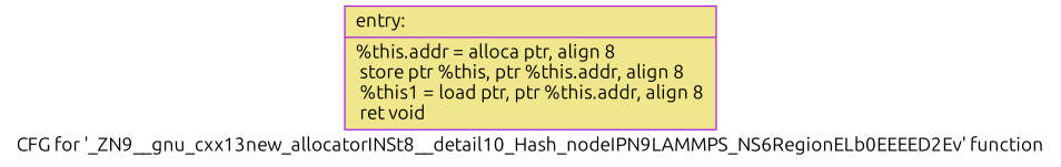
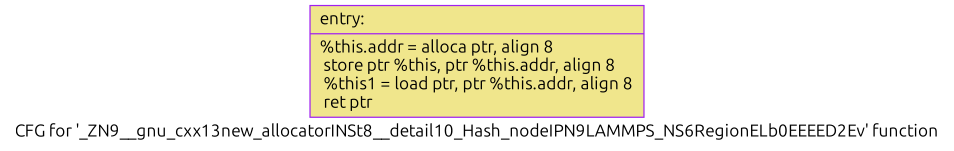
  digraph {
    label="CFG for '_ZN9__gnu_cxx13new_allocatorINSt8__detail10_Hash_nodeIPN9LAMMPS_NS6RegionELb0EEEED2Ev' function"
    fontname=Ubuntu
-   n1 [color=purple fillcolor=khaki fontname=Ubuntu label="{entry:\l|  %this.addr = alloca ptr, align 8\l  store ptr %this, ptr %this.addr, align 8\l  %this1 = load ptr, ptr %this.addr, align 8\l  ret void\l}" shape=record style=filled]
+   n1 [color=purple fillcolor=khaki fontname=Ubuntu label="{entry:\l|  %this.addr = alloca ptr, align 8\l  store ptr %this, ptr %this.addr, align 8\l  %this1 = load ptr, ptr %this.addr, align 8\l  ret ptr\l}" shape=record style=filled]
  }
